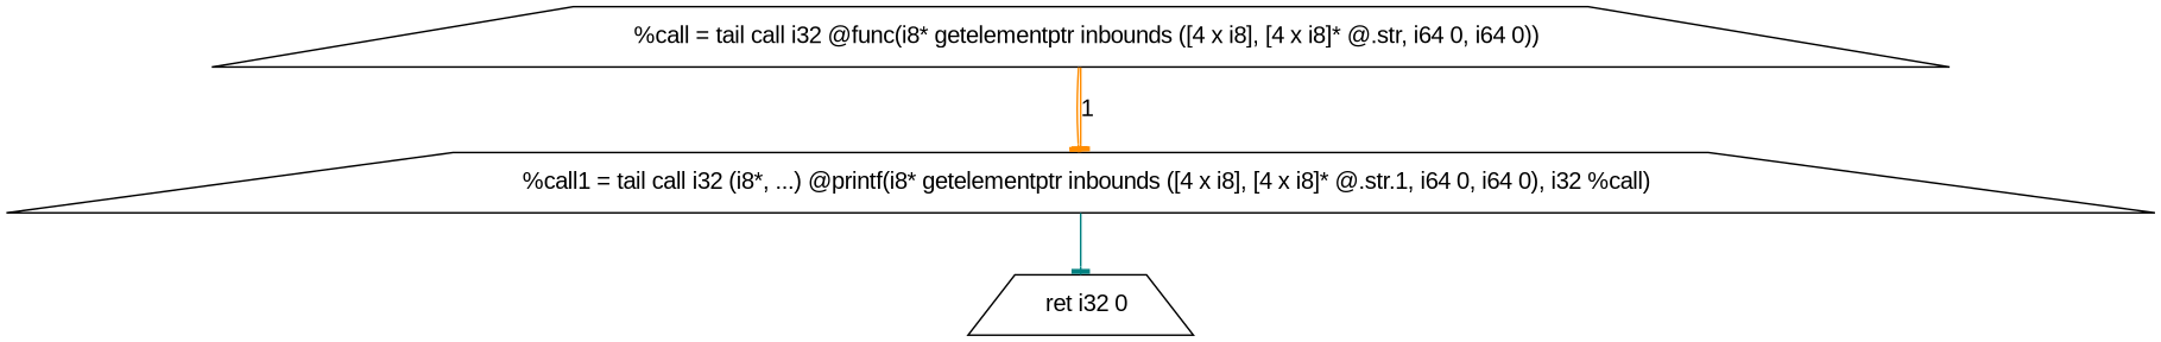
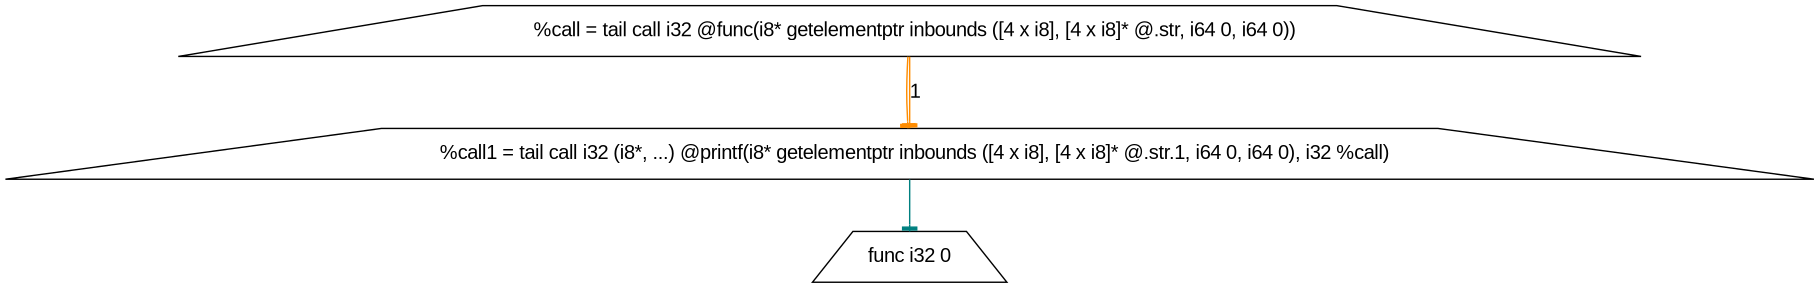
  digraph {
    fontname="Liberation Sans"
    node [shape=trapezium fontname="Liberation Sans"]
    edge [color=darkorange arrowhead=tee fontname="Liberation Sans"]
    n1 [label="  %call = tail call i32 @func(i8* getelementptr inbounds ([4 x i8], [4 x i8]* @.str, i64 0, i64 0))"]
    n2 [label="  %call1 = tail call i32 (i8*, ...) @printf(i8* getelementptr inbounds ([4 x i8], [4 x i8]* @.str.1, i64 0, i64 0), i32 %call)"]
-   n3 [label="  ret i32 0"]
+   n3 [label="func i32 0"]
    n1 -> n2
    n1 -> n2 [label=1]
    n2 -> n3 [color=teal]
  }
